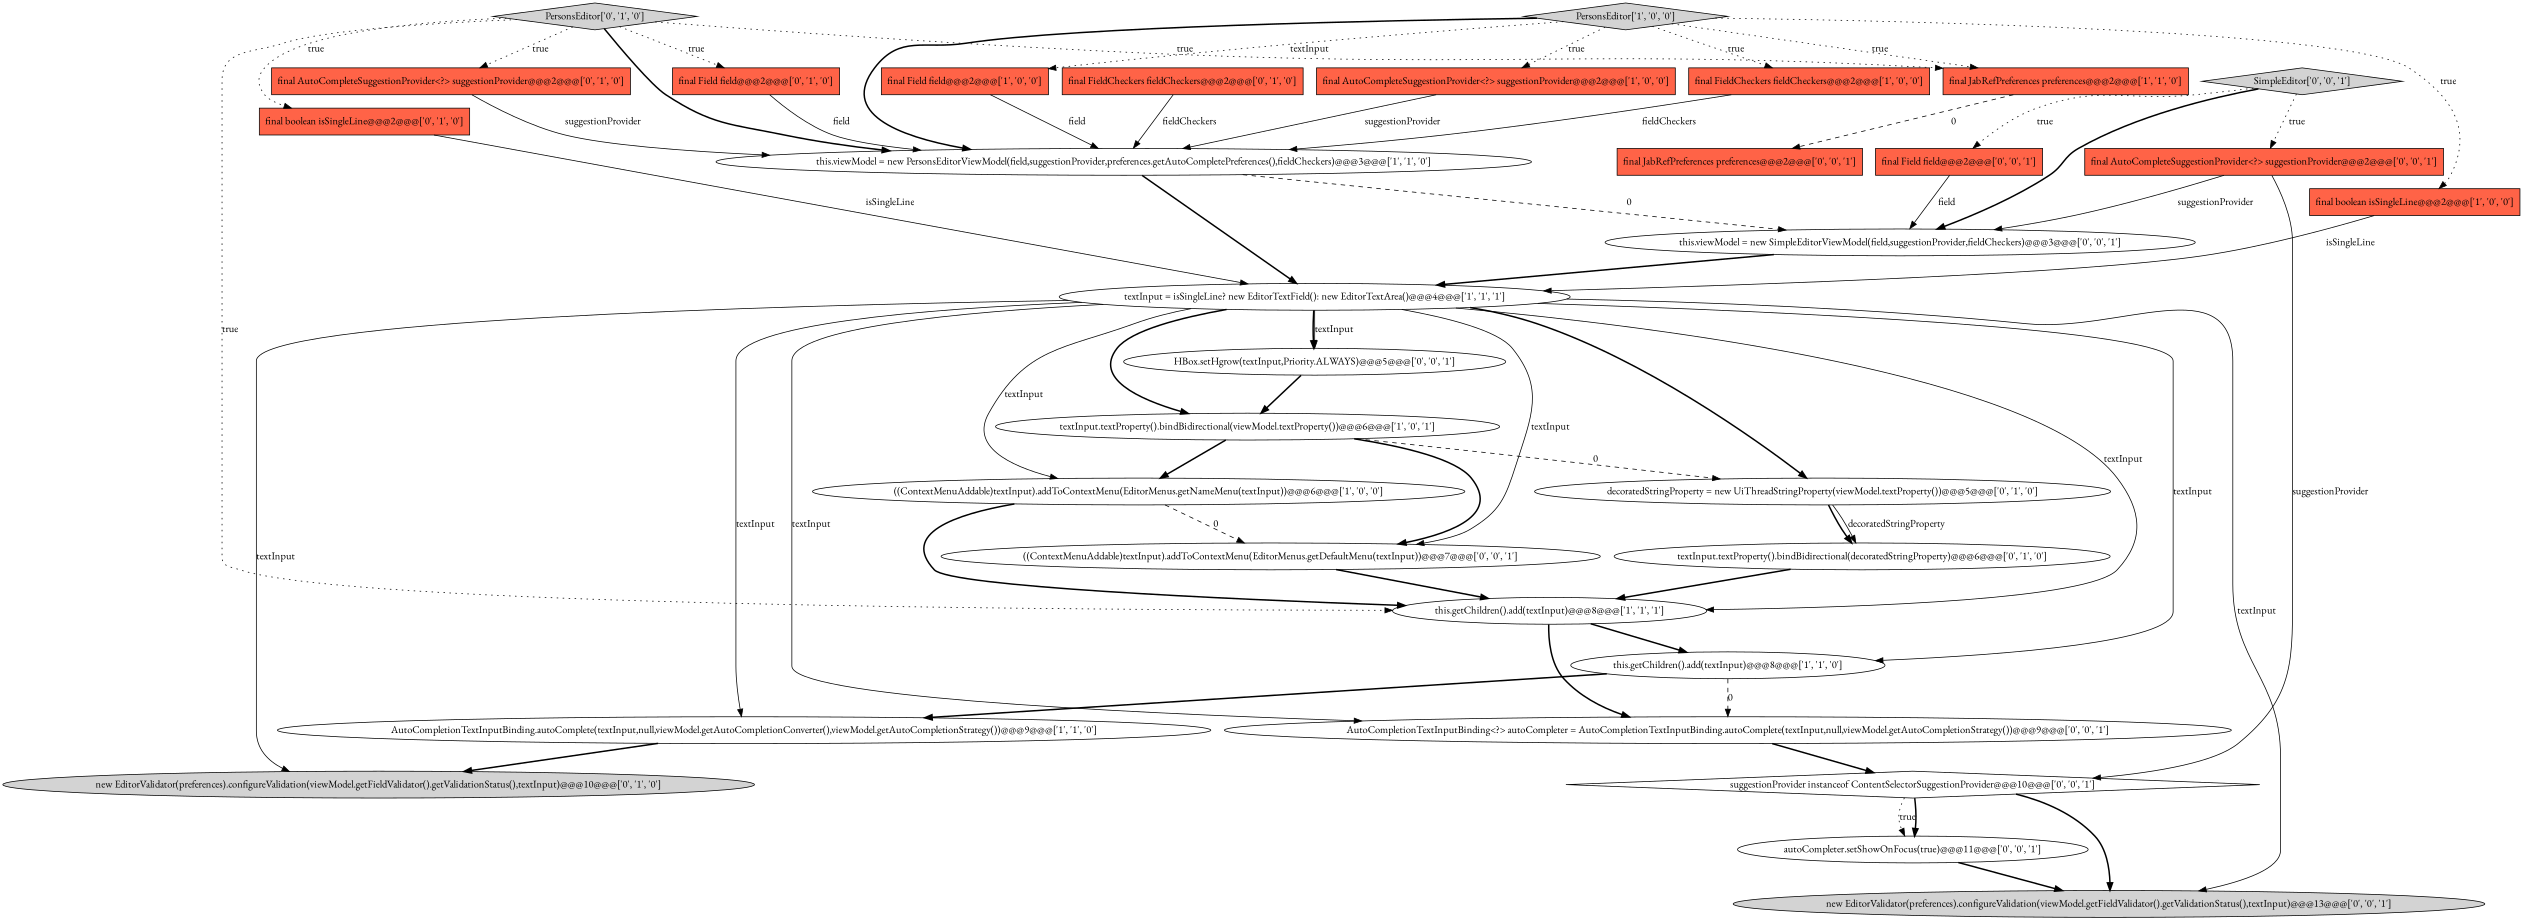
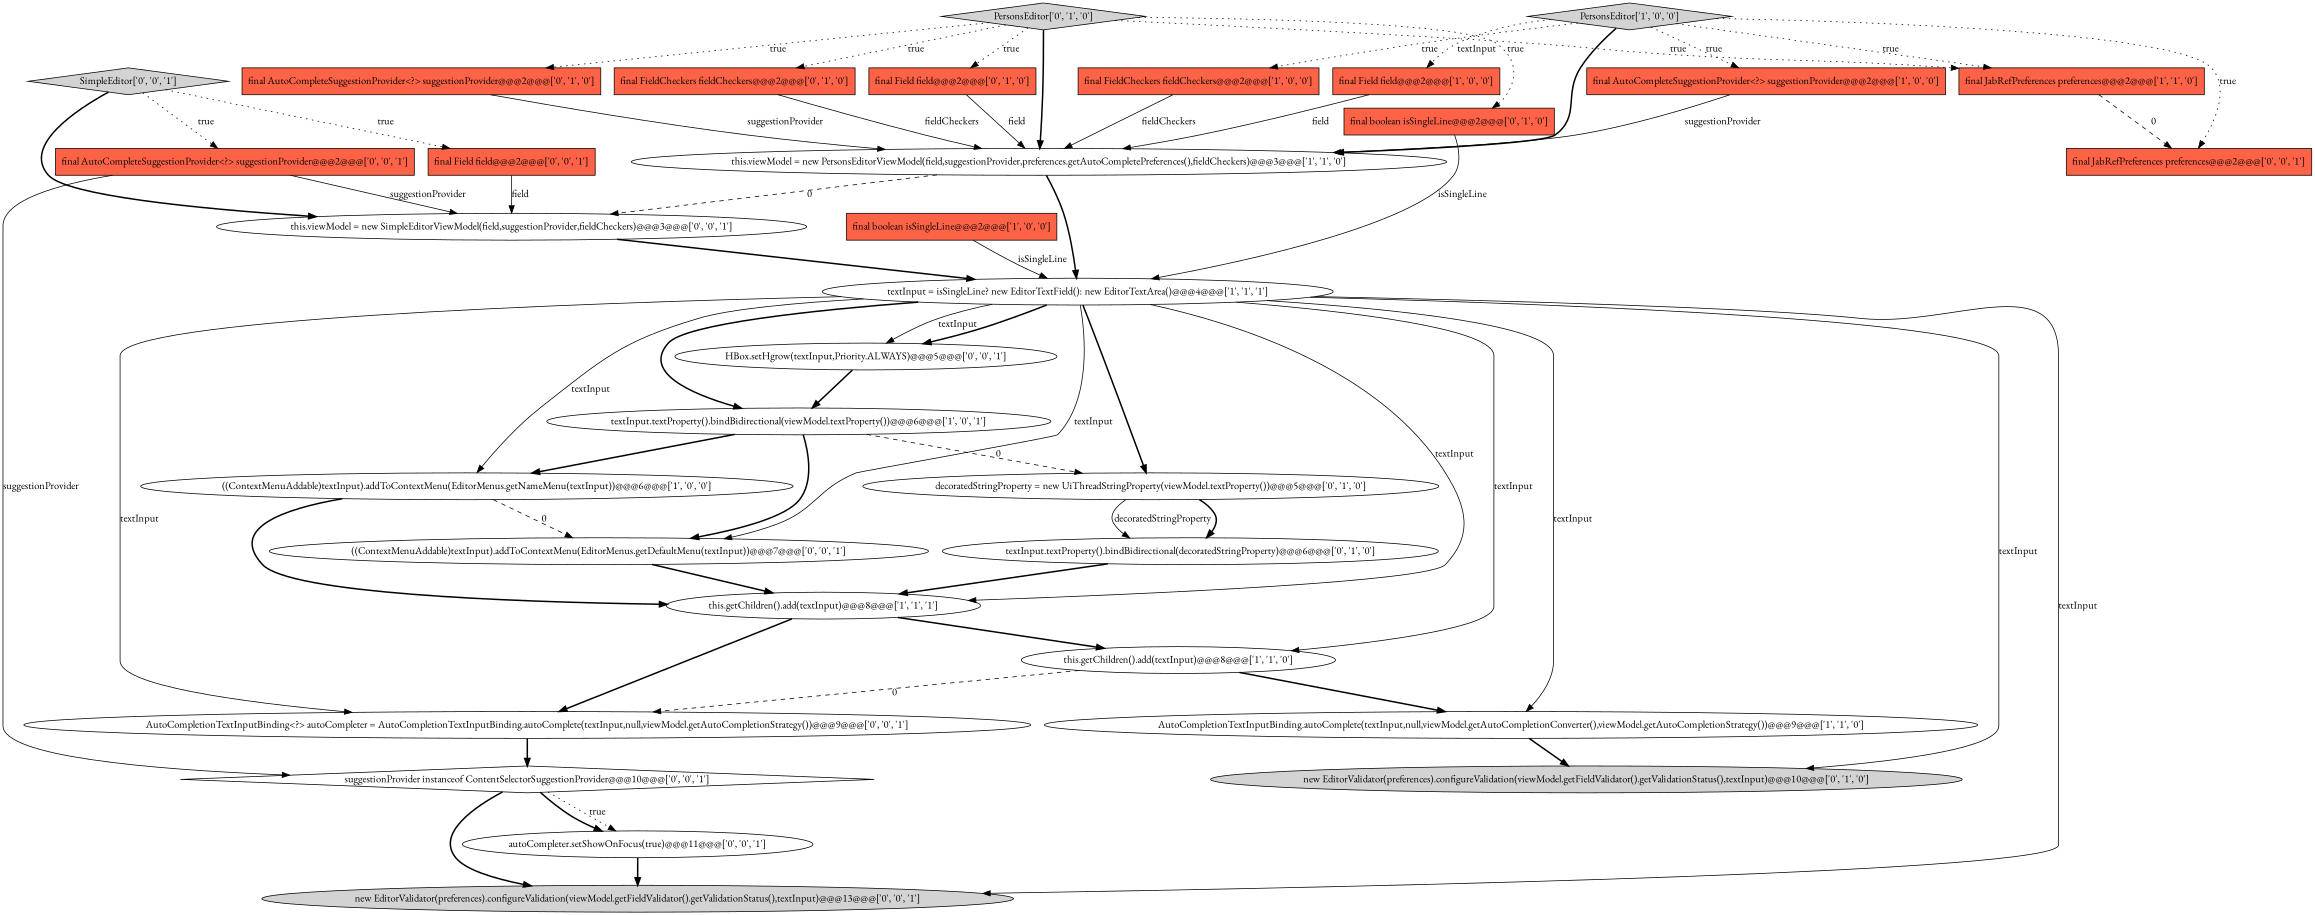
  digraph {
    fontname="EB Garamond"
    node [fillcolor=white fontname="EB Garamond" shape=ellipse style=filled]
    edge [fontname="EB Garamond" style=bold]
    n1 [fillcolor=tomato label="final FieldCheckers fieldCheckers@@@2@@@['0', '1', '0']" shape=box]
    n2 [label="this.viewModel = new PersonsEditorViewModel(field,suggestionProvider,preferences.getAutoCompletePreferences(),fieldCheckers)@@@3@@@['1', '1', '0']"]
    n3 [label="textInput = isSingleLine? new EditorTextField(): new EditorTextArea()@@@4@@@['1', '1', '1']"]
    n4 [label="this.viewModel = new SimpleEditorViewModel(field,suggestionProvider,fieldCheckers)@@@3@@@['0', '0', '1']"]
    n5 [label="textInput.textProperty().bindBidirectional(viewModel.textProperty())@@@6@@@['1', '0', '1']"]
    n6 [label="((ContextMenuAddable)textInput).addToContextMenu(EditorMenus.getDefaultMenu(textInput))@@@7@@@['0', '0', '1']"]
    n7 [label="HBox.setHgrow(textInput,Priority.ALWAYS)@@@5@@@['0', '0', '1']"]
    n8 [label="decoratedStringProperty = new UiThreadStringProperty(viewModel.textProperty())@@@5@@@['0', '1', '0']"]
    n9 [label="AutoCompletionTextInputBinding<?> autoCompleter = AutoCompletionTextInputBinding.autoComplete(textInput,null,viewModel.getAutoCompletionStrategy())@@@9@@@['0', '0', '1']"]
    n10 [label="this.getChildren().add(textInput)@@@8@@@['1', '1', '0']"]
    n11 [label="this.getChildren().add(textInput)@@@8@@@['1', '1', '1']"]
    n12 [fillcolor=lightgray label="new EditorValidator(preferences).configureValidation(viewModel.getFieldValidator().getValidationStatus(),textInput)@@@13@@@['0', '0', '1']"]
    n13 [label="AutoCompletionTextInputBinding.autoComplete(textInput,null,viewModel.getAutoCompletionConverter(),viewModel.getAutoCompletionStrategy())@@@9@@@['1', '1', '0']"]
    n14 [fillcolor=lightgray label="new EditorValidator(preferences).configureValidation(viewModel.getFieldValidator().getValidationStatus(),textInput)@@@10@@@['0', '1', '0']"]
    n15 [label="((ContextMenuAddable)textInput).addToContextMenu(EditorMenus.getNameMenu(textInput))@@@6@@@['1', '0', '0']"]
    n16 [label="textInput.textProperty().bindBidirectional(decoratedStringProperty)@@@6@@@['0', '1', '0']"]
    n17 [label="suggestionProvider instanceof ContentSelectorSuggestionProvider@@@10@@@['0', '0', '1']" shape=diamond]
    n18 [fillcolor=tomato label="final AutoCompleteSuggestionProvider<?> suggestionProvider@@@2@@@['0', '0', '1']" shape=box]
    n19 [label="autoCompleter.setShowOnFocus(true)@@@11@@@['0', '0', '1']"]
    n20 [fillcolor=tomato label="final JabRefPreferences preferences@@@2@@@['0', '0', '1']" shape=box]
    n21 [fillcolor=tomato label="final AutoCompleteSuggestionProvider<?> suggestionProvider@@@2@@@['1', '0', '0']" shape=box]
    n22 [fillcolor=tomato label="final boolean isSingleLine@@@2@@@['0', '1', '0']" shape=box]
    n23 [fillcolor=tomato label="final Field field@@@2@@@['0', '1', '0']" shape=box]
    n24 [fillcolor=tomato label="final Field field@@@2@@@['0', '0', '1']" shape=box]
    n25 [fillcolor=lightgray label="SimpleEditor['0', '0', '1']" shape=diamond]
    n26 [fillcolor=tomato label="final JabRefPreferences preferences@@@2@@@['1', '1', '0']" shape=box]
    n27 [fillcolor=lightgray label="PersonsEditor['0', '1', '0']" shape=diamond]
    n28 [fillcolor=tomato label="final AutoCompleteSuggestionProvider<?> suggestionProvider@@@2@@@['0', '1', '0']" shape=box]
    n29 [fillcolor=tomato label="final FieldCheckers fieldCheckers@@@2@@@['1', '0', '0']" shape=box]
    n30 [fillcolor=lightgray label="PersonsEditor['1', '0', '0']" shape=diamond]
    n31 [fillcolor=tomato label="final Field field@@@2@@@['1', '0', '0']" shape=box]
    n32 [fillcolor=tomato label="final boolean isSingleLine@@@2@@@['1', '0', '0']" shape=box]
    n1 -> n2 [label=fieldCheckers style=solid]
    n2 -> n3
    n2 -> n4 [label=0 style=dashed]
    n3 -> n5
    n3 -> n6 [label=textInput style=solid]
    n3 -> n7 [label=textInput style=solid]
    n3 -> n7
    n3 -> n8
    n3 -> n9 [label=textInput style=solid]
    n3 -> n10 [label=textInput style=solid]
    n3 -> n11 [label=textInput style=solid]
    n3 -> n12 [label=textInput style=solid]
    n3 -> n13 [label=textInput style=solid]
    n3 -> n14 [label=textInput style=solid]
    n3 -> n15 [label=textInput style=solid]
    n4 -> n3
    n5 -> n6
    n5 -> n8 [label=0 style=dashed]
    n5 -> n15
    n6 -> n11
    n7 -> n5
    n8 -> n16
    n8 -> n16 [label=decoratedStringProperty style=solid]
    n9 -> n17
    n10 -> n9 [label=0 style=dashed]
    n10 -> n13
    n11 -> n9
    n11 -> n10
    n13 -> n14
    n15 -> n6 [label=0 style=dashed]
    n15 -> n11
    n16 -> n11
    n17 -> n12
    n17 -> n19 [label=true style=dotted]
    n17 -> n19
    n18 -> n4 [label=suggestionProvider style=solid]
    n18 -> n17 [label=suggestionProvider style=solid]
    n19 -> n12
    n21 -> n2 [label=suggestionProvider style=solid]
    n22 -> n3 [label=isSingleLine style=solid]
    n23 -> n2 [label=field style=solid]
    n24 -> n4 [label=field style=solid]
    n25 -> n4
    n25 -> n18 [label=true style=dotted]
    n25 -> n24 [label=true style=dotted]
    n26 -> n20 [label=0 style=dashed]
-   n27 -> n11 [label=true style=dotted]
+   n27 -> n1 [label=true style=dotted]
    n27 -> n2
    n27 -> n22 [label=true style=dotted]
    n27 -> n23 [label=true style=dotted]
    n27 -> n26 [label=true style=dotted]
    n27 -> n28 [label=true style=dotted]
    n28 -> n2 [label=suggestionProvider style=solid]
    n29 -> n2 [label=fieldCheckers style=solid]
    n30 -> n2
    n30 -> n21 [label=true style=dotted]
    n30 -> n26 [label=true style=dotted]
    n30 -> n29 [label=true style=dotted]
    n30 -> n31 [label=textInput style=dotted]
-   n30 -> n32 [label=true style=dotted]
+   n30 -> n20 [label=true style=dotted]
    n31 -> n2 [label=field style=solid]
    n32 -> n3 [label=isSingleLine style=solid]
  }
